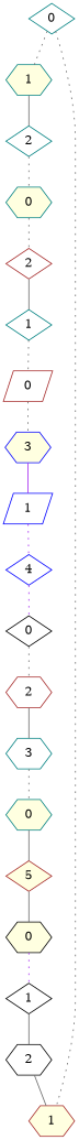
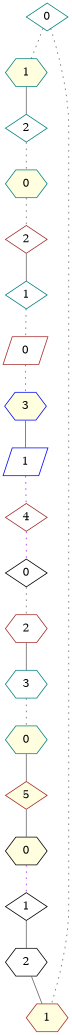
  graph {
    node [style=filled fillcolor=white color=teal shape=hexagon]
    edge [style=dotted color=gray40]
    n1 [label=0 shape=diamond]
    n2 [label=1 fillcolor=lightyellow]
    n3 [label=1 fillcolor=lightyellow color=brown]
    n4 [label=2 shape=diamond]
    n5 [label=0 fillcolor=lightyellow]
    n6 [label=2 color=brown shape=diamond]
    n7 [label=1 shape=diamond]
    n8 [label=0 color=brown shape=parallelogram]
    n9 [label=3 fillcolor=lightyellow color=blue]
    n10 [label=1 color=blue shape=parallelogram]
-   n11 [label=4 color=blue shape=diamond]
+   n11 [label=4 color=brown shape=diamond]
    n12 [label=0 color=black shape=diamond]
    n13 [label=2 color=brown]
    n14 [label=3]
    n15 [label=0 fillcolor=lightyellow]
    n16 [label=5 fillcolor=lightyellow color=brown shape=diamond]
    n17 [label=0 fillcolor=lightyellow color=black]
    n18 [label=1 color=black shape=diamond]
    n19 [label=2 color=black]
    n1 -- n2
    n1 -- n3
    n2 -- n4 [style=""]
    n4 -- n5
    n5 -- n6
    n6 -- n7 [style=""]
    n7 -- n8
    n8 -- n9
    n9 -- n10 [color=purple style=""]
    n10 -- n11 [color=purple]
    n11 -- n12 [color=purple]
    n12 -- n13
    n13 -- n14 [style=""]
    n14 -- n15
    n15 -- n16 [style=""]
    n16 -- n17 [style=""]
    n17 -- n18 [color=purple]
    n18 -- n19 [style=""]
    n19 -- n3 [style=""]
  }
